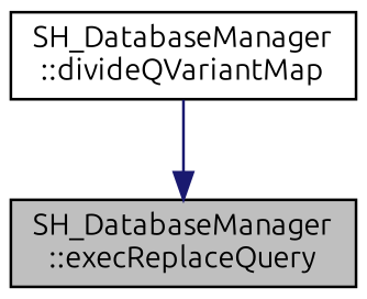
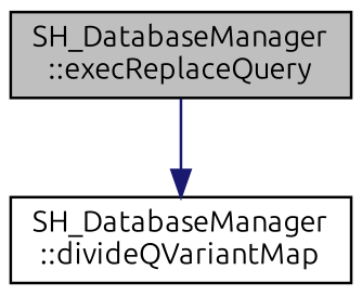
  digraph {
    rankdir=TB
    fontname=Ubuntu
    node [color=black fontname=Ubuntu fontsize=11 shape=record]
    n1 [fillcolor=grey75 fontcolor=black height=0.2 label="SH_DatabaseManager\l::execReplaceQuery" style=filled width=0.4]
    n2 [height=0.2 label="SH_DatabaseManager\l::divideQVariantMap" width=0.4]
-   n2 -> n1 [color=midnightblue fontname=Ubuntu fontsize=11 labelfontname=Verdana labelfontsize=11 style=solid]
+   n1 -> n2 [color=midnightblue fontname=Ubuntu fontsize=11 labelfontname=Verdana labelfontsize=11 style=solid]
  }
